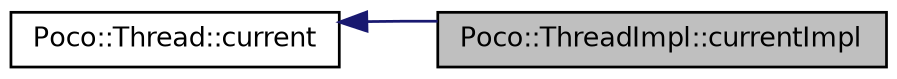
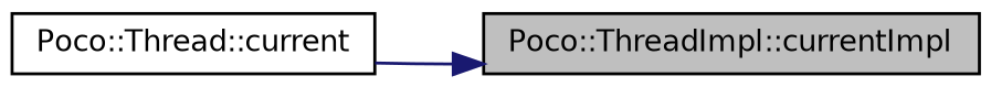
  digraph {
    rankdir=RL
    node [color=black fontname=Helvetica fontsize=10 shape=record style=filled]
    n1 [fillcolor=grey75 fontcolor=black height=0.2 label="Poco::ThreadImpl::currentImpl" width=0.4]
    n2 [fillcolor=white height=0.2 label="Poco::Thread::current" width=0.4]
-   n2 -> n1 [color=midnightblue dir=back fontname=Helvetica fontsize=10 labelfontname=Helvetica labelfontsize=10 style=solid]
+   n1 -> n2 [color=midnightblue dir=back fontname=Helvetica fontsize=10 labelfontname=Helvetica labelfontsize=10 style=solid]
  }
